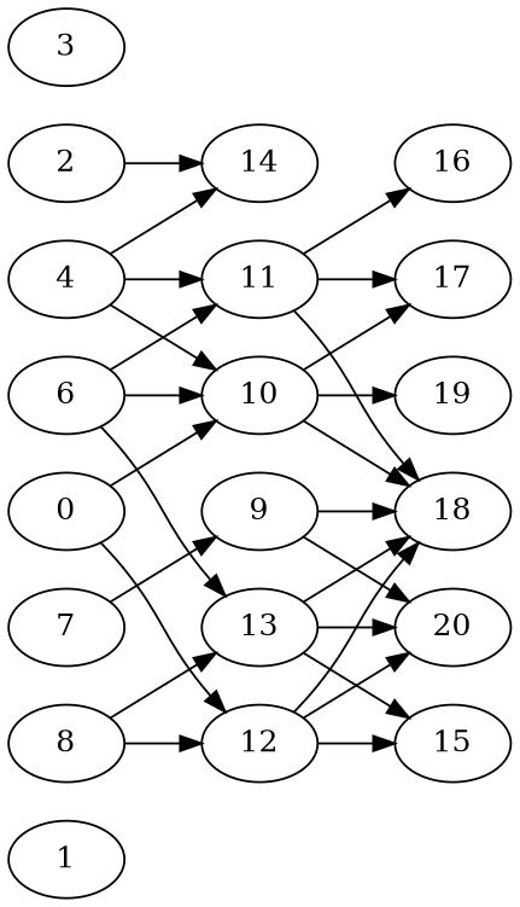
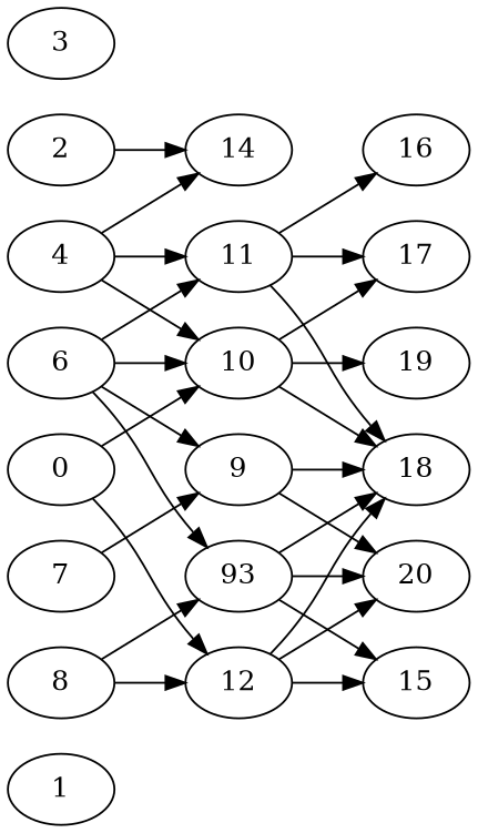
  digraph {
    rankdir=LR
    node [alpha=0.03]
    1 [alpha=0.14 expect_size=40983552]
    2 [alpha=0.18 expect_size=12273664]
    14 [alpha=0.13 expect_size=31105024]
    18 [alpha=0.04 expect_size=26203136]
    3 [alpha=0.00 expect_size=19843072]
    4 [expect_size=32473088]
    10 [alpha=0.12 expect_size=6096896]
    11 [alpha=0.15 expect_size=50708480]
    17 [alpha=0.13 expect_size=20249600]
    19 [expect_size=22529024]
    16 [alpha=0.10 expect_size=42627072]
    n12 [alpha=0.02 expect_size=25070592 label=0]
    12 [alpha=0.19 expect_size=36449280]
    15 [expect_size=37736448]
    20 [alpha=0.02 expect_size=25790464]
    6 [alpha=0.11 expect_size=29396992]
    9 [alpha=0.01 expect_size=46532608]
-   13 [alpha=0.15 expect_size=30655488]
+   13 [alpha=0.15 expect_size=30655488 label=93]
    7 [expect_size=26406912]
    8 [alpha=0.18 expect_size=14341120]
    2 -> 14
    4 -> 14
    4 -> 10
    4 -> 11
    10 -> 18
    10 -> 17
    10 -> 19
    11 -> 18
    11 -> 17
    11 -> 16
    n12 -> 10
    n12 -> 12
    12 -> 18
    12 -> 15
    12 -> 20
    6 -> 10
    6 -> 11
+   6 -> 9
    6 -> 13
    9 -> 18
    9 -> 20
    13 -> 18
    13 -> 15
    13 -> 20
    7 -> 9
    8 -> 12
    8 -> 13
  }
